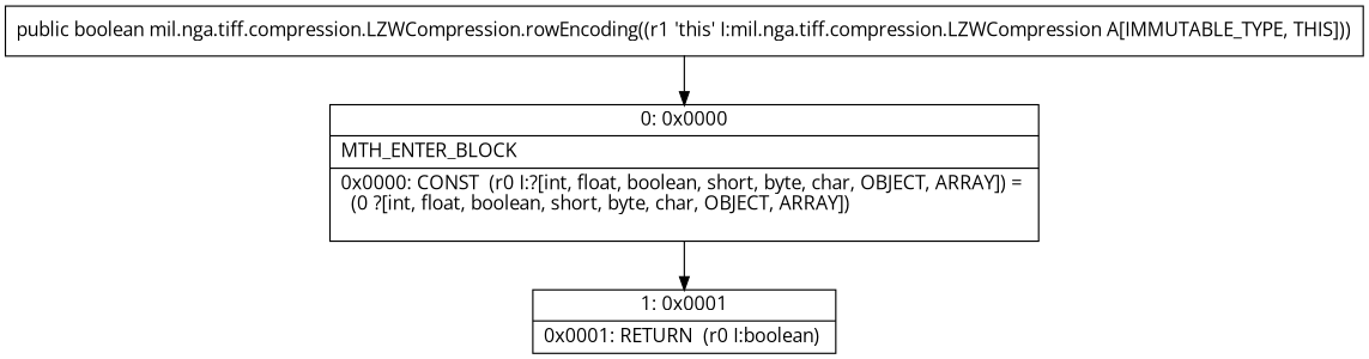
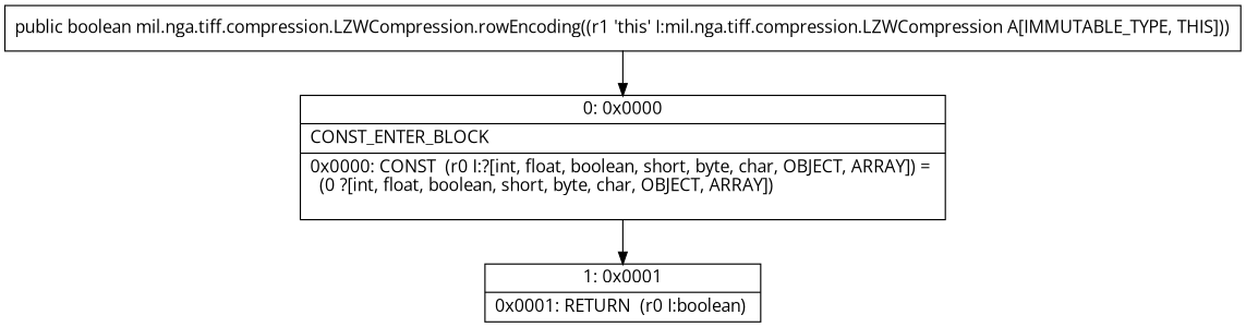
  digraph {
    fontname="Open Sans"
    node [shape=record fontname="Open Sans"]
    edge [fontname="Open Sans"]
-   n1 [label="{0\:\ 0x0000|MTH_ENTER_BLOCK\l|0x0000: CONST  (r0 I:?[int, float, boolean, short, byte, char, OBJECT, ARRAY]) = \l  (0 ?[int, float, boolean, short, byte, char, OBJECT, ARRAY])\l \l}"]
+   n1 [label="{0\:\ 0x0000|CONST_ENTER_BLOCK\l|0x0000: CONST  (r0 I:?[int, float, boolean, short, byte, char, OBJECT, ARRAY]) = \l  (0 ?[int, float, boolean, short, byte, char, OBJECT, ARRAY])\l \l}"]
    n2 [label="{1\:\ 0x0001|0x0001: RETURN  (r0 I:boolean) \l}"]
    n3 [label="{public boolean mil.nga.tiff.compression.LZWCompression.rowEncoding((r1 'this' I:mil.nga.tiff.compression.LZWCompression A[IMMUTABLE_TYPE, THIS])) }"]
    n1 -> n2
    n3 -> n1
  }
